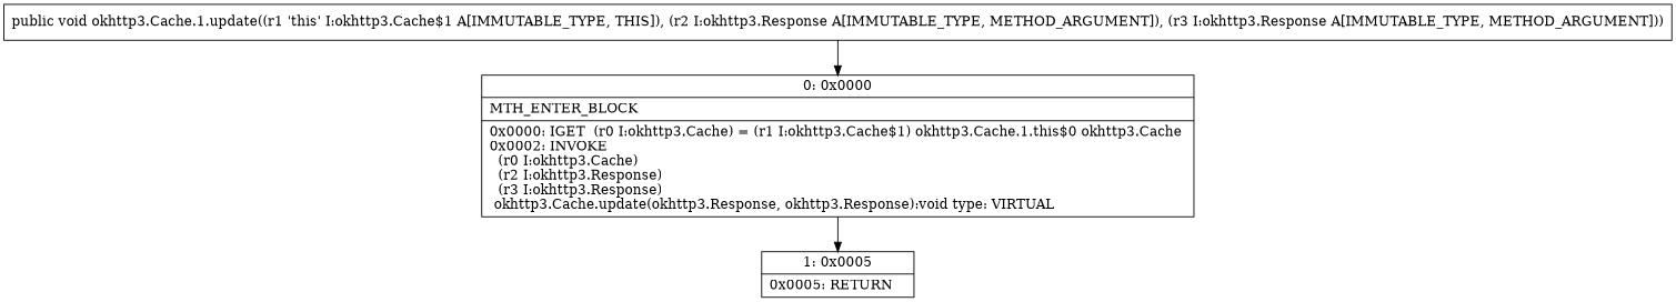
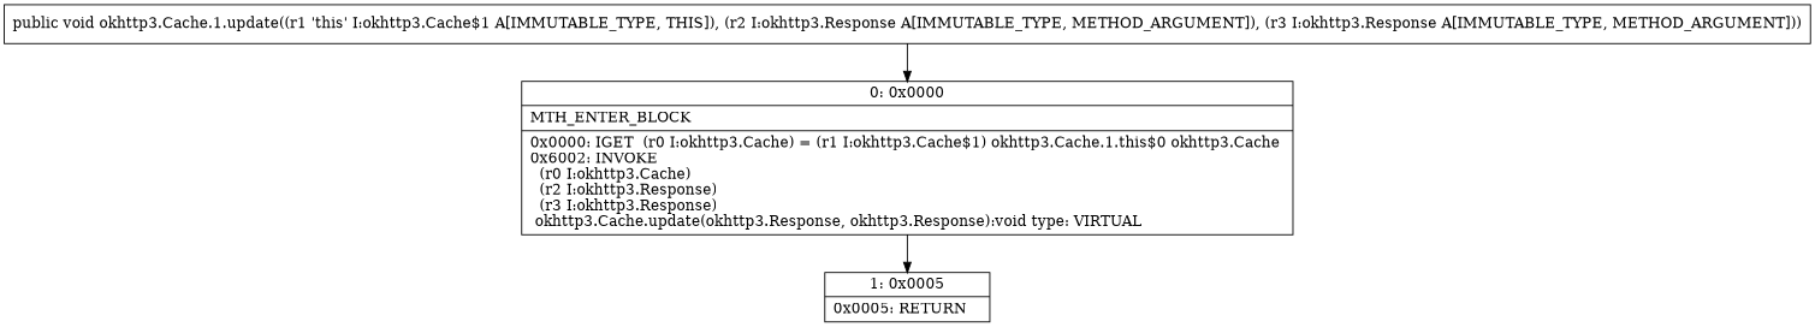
  digraph {
    node [shape=record]
-   n1 [label="{0\:\ 0x0000|MTH_ENTER_BLOCK\l|0x0000: IGET  (r0 I:okhttp3.Cache) = (r1 I:okhttp3.Cache$1) okhttp3.Cache.1.this$0 okhttp3.Cache \l0x0002: INVOKE  \l  (r0 I:okhttp3.Cache)\l  (r2 I:okhttp3.Response)\l  (r3 I:okhttp3.Response)\l okhttp3.Cache.update(okhttp3.Response, okhttp3.Response):void type: VIRTUAL \l}"]
+   n1 [label="{0\:\ 0x0000|MTH_ENTER_BLOCK\l|0x0000: IGET  (r0 I:okhttp3.Cache) = (r1 I:okhttp3.Cache$1) okhttp3.Cache.1.this$0 okhttp3.Cache \l0x6002: INVOKE  \l  (r0 I:okhttp3.Cache)\l  (r2 I:okhttp3.Response)\l  (r3 I:okhttp3.Response)\l okhttp3.Cache.update(okhttp3.Response, okhttp3.Response):void type: VIRTUAL \l}"]
    n2 [label="{1\:\ 0x0005|0x0005: RETURN   \l}"]
    n3 [label="{public void okhttp3.Cache.1.update((r1 'this' I:okhttp3.Cache$1 A[IMMUTABLE_TYPE, THIS]), (r2 I:okhttp3.Response A[IMMUTABLE_TYPE, METHOD_ARGUMENT]), (r3 I:okhttp3.Response A[IMMUTABLE_TYPE, METHOD_ARGUMENT])) }"]
    n1 -> n2
    n3 -> n1
  }
